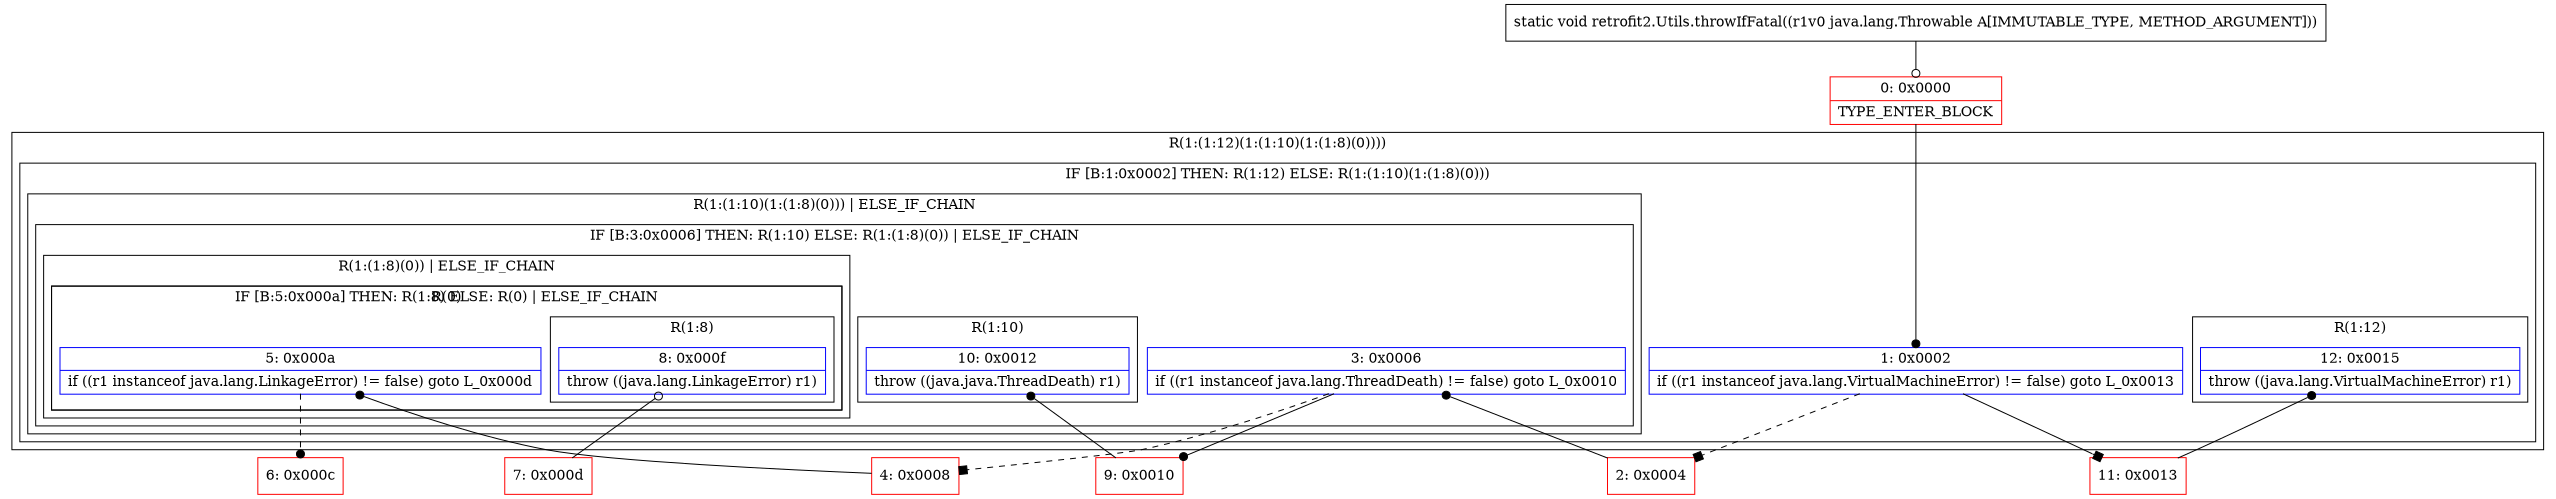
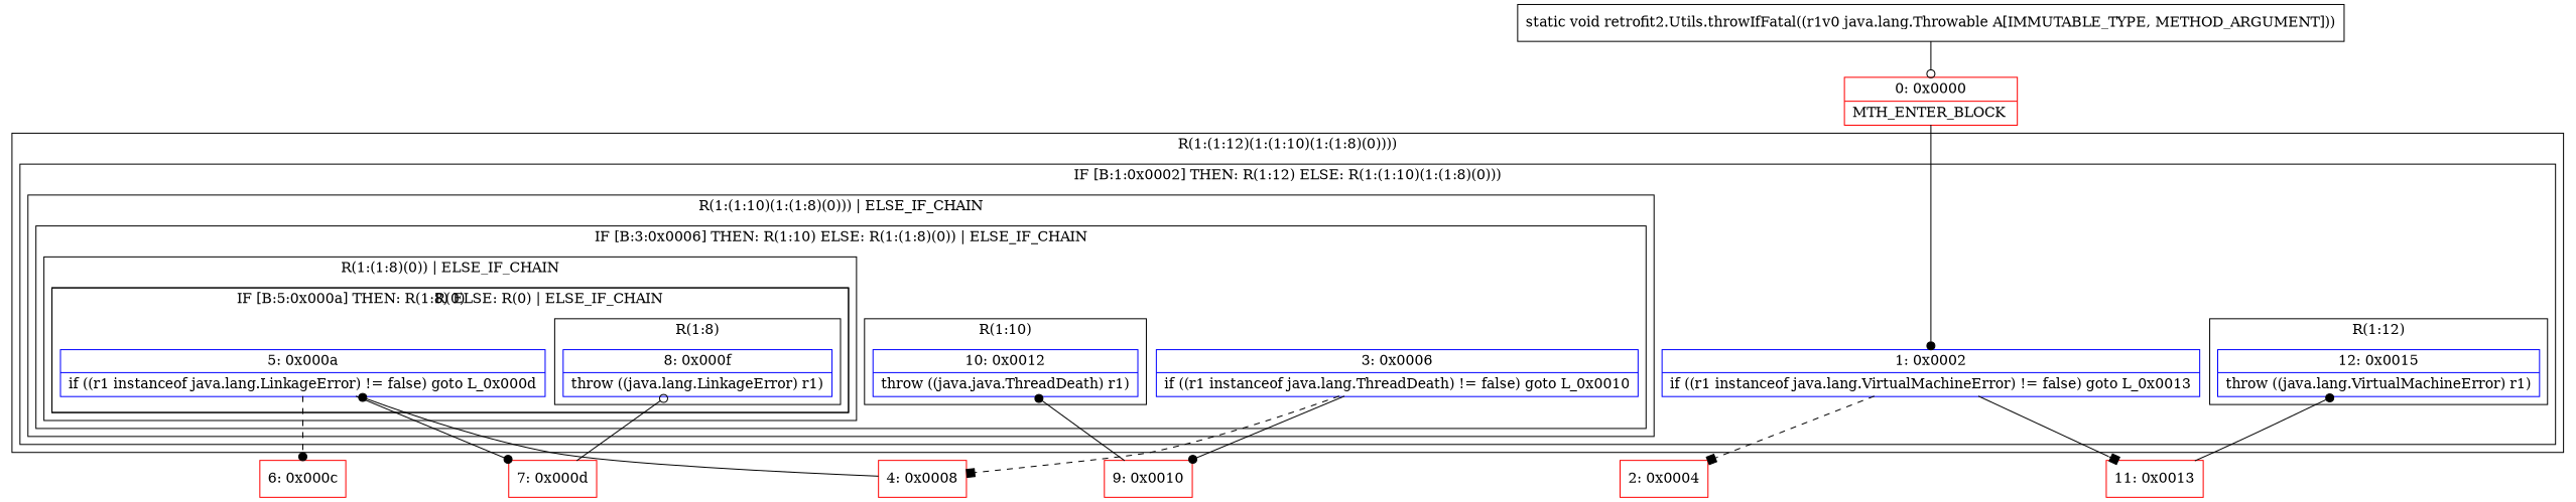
  digraph {
    node [color=red shape=record]
    edge [arrowhead=dot]
    n1 [color=blue label="{12\:\ 0x0015|throw ((java.lang.VirtualMachineError) r1)\l}"]
    n2 [color=blue label="{10\:\ 0x0012|throw ((java.java.ThreadDeath) r1)\l}"]
    n3 [color=blue label="{8\:\ 0x000f|throw ((java.lang.LinkageError) r1)\l}"]
    n4 [color=blue label="{5\:\ 0x000a|if ((r1 instanceof java.lang.LinkageError) != false) goto L_0x000d\l}"]
    n5 [color=blue label="{3\:\ 0x0006|if ((r1 instanceof java.lang.ThreadDeath) != false) goto L_0x0010\l}"]
    n6 [color=blue label="{1\:\ 0x0002|if ((r1 instanceof java.lang.VirtualMachineError) != false) goto L_0x0013\l}"]
    n7 [label="{6\:\ 0x000c}"]
    n8 [label="{7\:\ 0x000d}"]
    n9 [label="{4\:\ 0x0008}"]
    n10 [label="{9\:\ 0x0010}"]
    n11 [label="{2\:\ 0x0004}"]
    n12 [label="{11\:\ 0x0013}"]
-   n13 [label="{0\:\ 0x0000|TYPE_ENTER_BLOCK\l}"]
+   n13 [label="{0\:\ 0x0000|MTH_ENTER_BLOCK\l}"]
    n14 [label="{static void retrofit2.Utils.throwIfFatal((r1v0 java.lang.Throwable A[IMMUTABLE_TYPE, METHOD_ARGUMENT])) }" color=""]
    subgraph cluster_1 {
      label="R(1:(1:12)(1:(1:10)(1:(1:8)(0))))"
      subgraph cluster_2 {
        label="IF [B:1:0x0002] THEN: R(1:12) ELSE: R(1:(1:10)(1:(1:8)(0)))"
        n6
        subgraph cluster_3 {
          label="R(1:12)"
          n1
        }
        subgraph cluster_4 {
          label="R(1:(1:10)(1:(1:8)(0))) | ELSE_IF_CHAIN\l"
          subgraph cluster_5 {
            label="IF [B:3:0x0006] THEN: R(1:10) ELSE: R(1:(1:8)(0)) | ELSE_IF_CHAIN\l"
            n5
            subgraph cluster_6 {
              label="R(1:10)"
              n2
            }
            subgraph cluster_7 {
              label="R(1:(1:8)(0)) | ELSE_IF_CHAIN\l"
              subgraph cluster_8 {
                label="IF [B:5:0x000a] THEN: R(1:8) ELSE: R(0) | ELSE_IF_CHAIN\l"
                n4
                subgraph cluster_9 {
                  label="R(1:8)"
                  n3
                }
                subgraph cluster_10 {
                  label="R(0)"
                }
              }
            }
          }
        }
      }
    }
    n4 -> n7 [style=dashed]
+   n4 -> n8
    n5 -> n9 [arrowhead=box style=dashed]
    n5 -> n10
    n6 -> n11 [arrowhead=box style=dashed]
    n6 -> n12 [arrowhead=box]
    n8 -> n3 [arrowhead=odot]
    n9 -> n4
    n10 -> n2
-   n11 -> n5
    n12 -> n1
    n13 -> n6
    n14 -> n13 [arrowhead=odot]
  }
